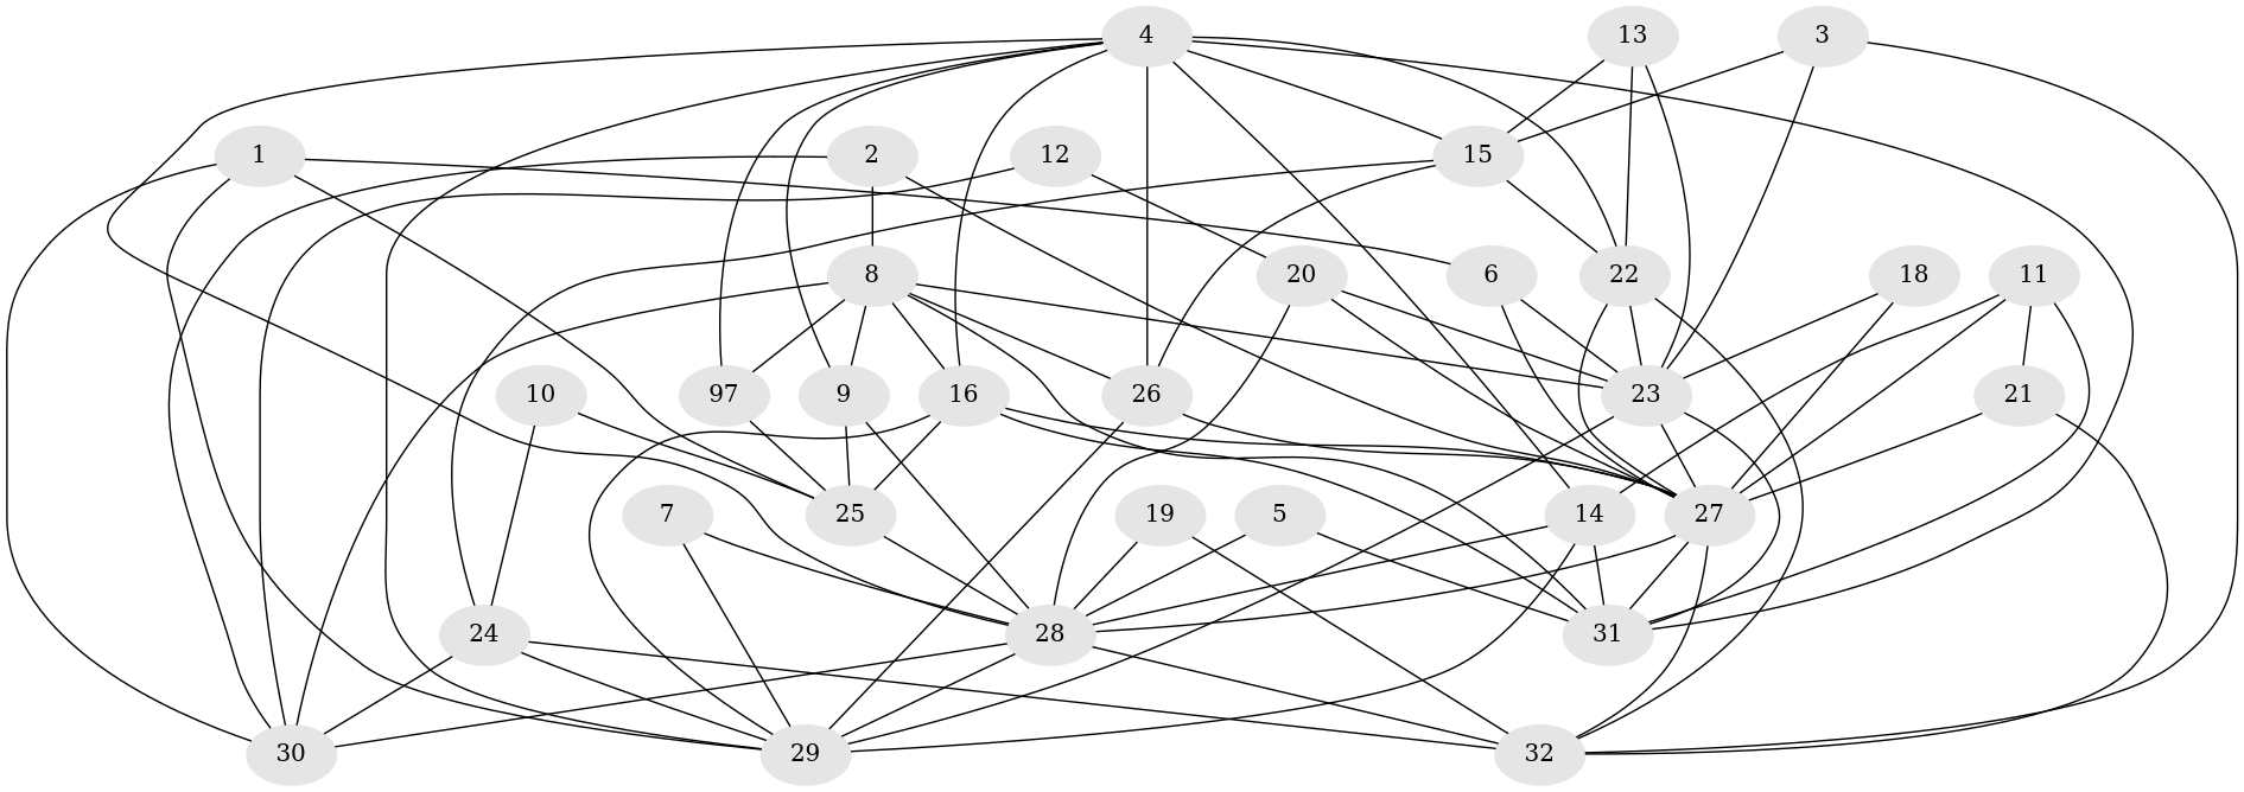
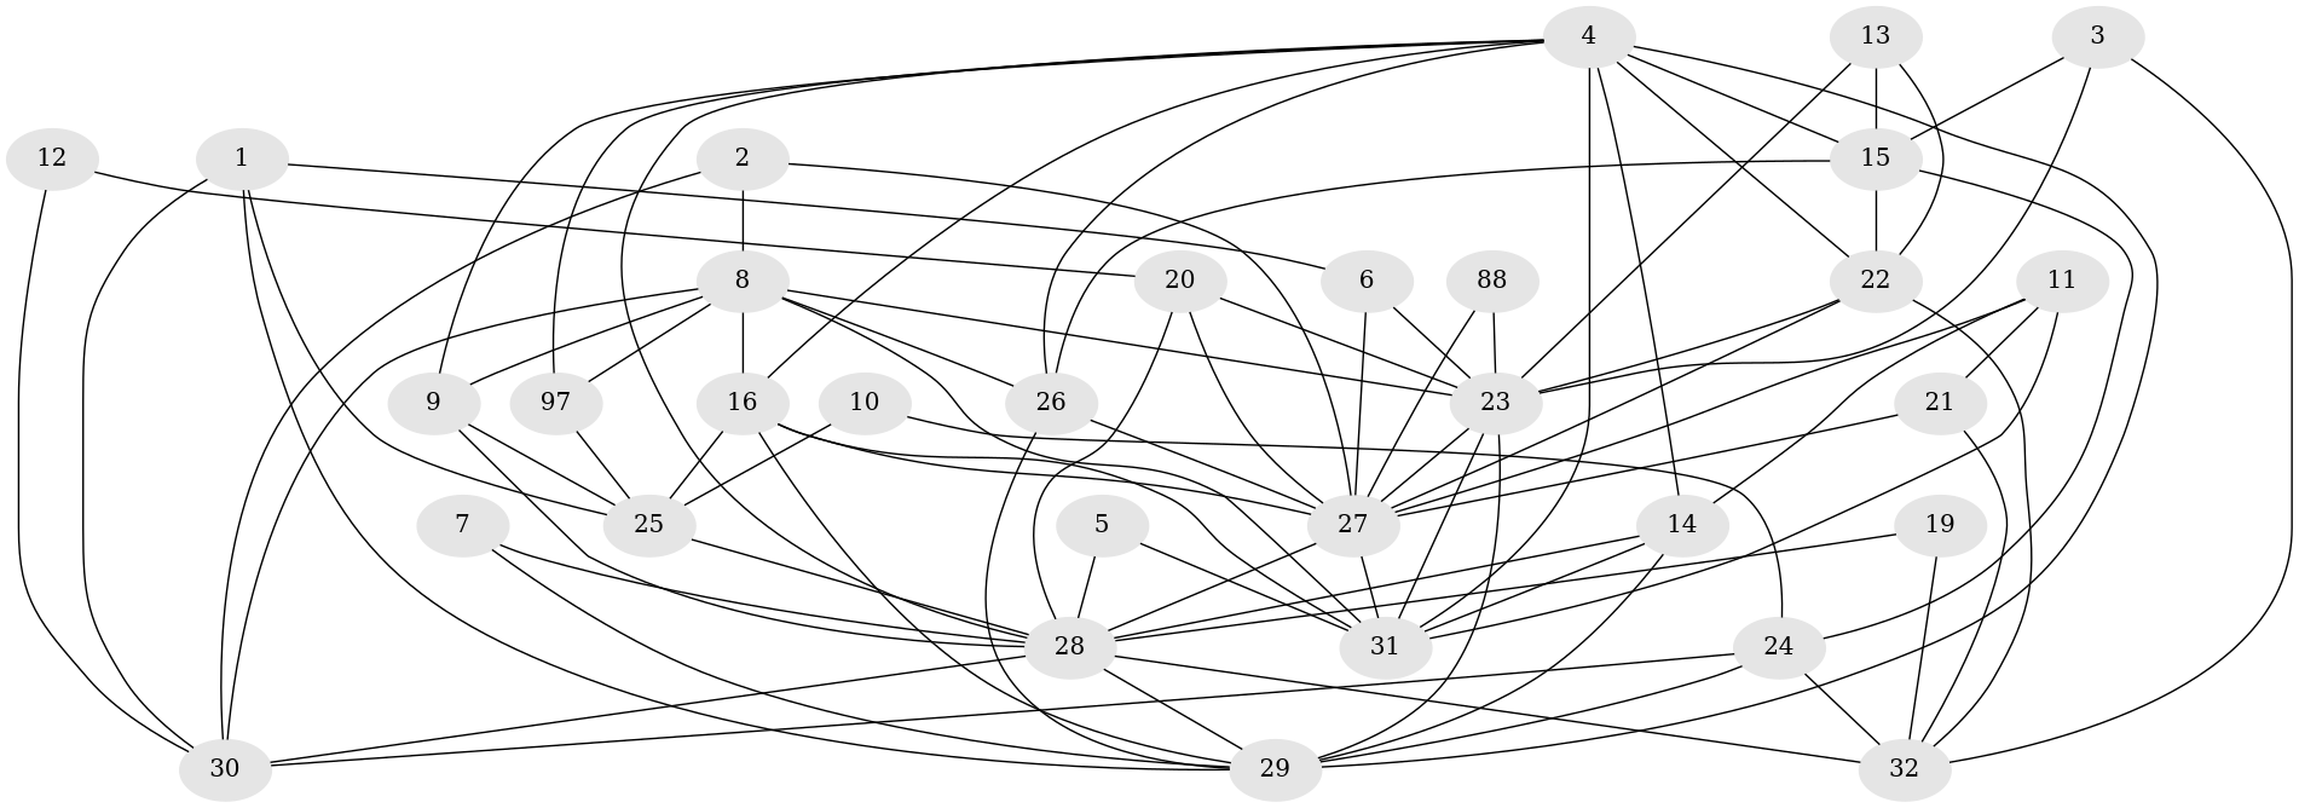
  graph {
    node [color=gray90 style=filled]
    edge [weight=1.0]
    1
    6
    25
    29
    30
    27
    23
    28
    2
    8
    9
    16
    n13 [label=97]
    26
    31
    32
    3
    15
    22
    24
    4
    14
    5
    7
    10
    11
    21
    12
    20
    13
-   18
+   18 [label=88]
    19
    1 -- 6
    1 -- 25
    1 -- 29
    1 -- 30
    6 -- 27 [weight=2.0]
    6 -- 23
    25 -- 28
    27 -- 28
    27 -- 31
-   27 -- 32
    23 -- 29
    23 -- 27
    23 -- 31
    28 -- 29
    28 -- 30
    28 -- 32
    2 -- 30
    2 -- 27
    2 -- 8
    8 -- 30
    8 -- 23
    8 -- 9
    8 -- 16
    8 -- n13
    8 -- 26
    8 -- 31
    9 -- 25
    9 -- 28
    16 -- 25
    16 -- 29
    16 -- 27 [weight=2.0]
    16 -- 31 [weight=2.0]
    n13 -- 25
    26 -- 29
    26 -- 27
    3 -- 23
    3 -- 32
    3 -- 15
    15 -- 26
    15 -- 22
    15 -- 24
    22 -- 27
    22 -- 23
    22 -- 32
    24 -- 29
    24 -- 30
    24 -- 32 [weight=2.0]
    4 -- 29
    4 -- 28
    4 -- 9
    4 -- 16 [weight=2.0]
    4 -- n13
    4 -- 26
    4 -- 31 [weight=2.0]
    4 -- 15 [weight=2.0]
    4 -- 22
    4 -- 14
    14 -- 29 [weight=2.0]
    14 -- 28
    14 -- 31
    5 -- 28
    5 -- 31
    7 -- 29
    7 -- 28
    10 -- 25
    10 -- 24
    11 -- 27
    11 -- 31
    11 -- 14
    11 -- 21
    21 -- 27
    21 -- 32
    12 -- 30
    12 -- 20
    20 -- 27
    20 -- 23
    20 -- 28
    13 -- 23
    13 -- 15
    13 -- 22
    18 -- 27
    18 -- 23
    19 -- 28
    19 -- 32
  }
